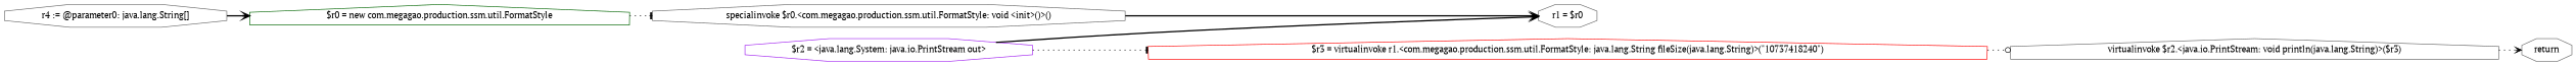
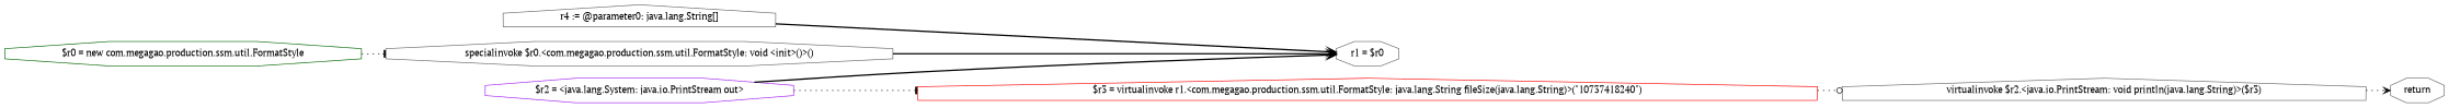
  digraph {
    fontname="PT Serif"
    rankdir=LR
    node [color=gray40 fontname="PT Serif" shape=octagon]
    edge [arrowhead=vee fontname="PT Serif" style=dotted]
-   "r4 := @parameter0: java.lang.String[]"
-   "$r0 = new com.megagao.production.ssm.util.FormatStyle" [color=darkgreen shape=house]
+   "r4 := @parameter0: java.lang.String[]" [shape=house]
+   "$r0 = new com.megagao.production.ssm.util.FormatStyle" [color=darkgreen]
    "specialinvoke $r0.<com.megagao.production.ssm.util.FormatStyle: void <init>()>()"
    "r1 = $r0"
    "$r2 = <java.lang.System: java.io.PrintStream out>" [color=purple]
    "$r3 = virtualinvoke r1.<com.megagao.production.ssm.util.FormatStyle: java.lang.String fileSize(java.lang.String)>(\"10737418240\")" [color=red shape=house]
    "virtualinvoke $r2.<java.io.PrintStream: void println(java.lang.String)>($r3)" [shape=house]
    return
-   "r4 := @parameter0: java.lang.String[]" -> "$r0 = new com.megagao.production.ssm.util.FormatStyle" [style=bold]
+   "r4 := @parameter0: java.lang.String[]" -> "r1 = $r0" [style=bold]
    "$r0 = new com.megagao.production.ssm.util.FormatStyle" -> "specialinvoke $r0.<com.megagao.production.ssm.util.FormatStyle: void <init>()>()" [arrowhead=tee]
    "specialinvoke $r0.<com.megagao.production.ssm.util.FormatStyle: void <init>()>()" -> "r1 = $r0" [style=bold]
    "$r2 = <java.lang.System: java.io.PrintStream out>" -> "r1 = $r0" [style=bold]
    "$r2 = <java.lang.System: java.io.PrintStream out>" -> "$r3 = virtualinvoke r1.<com.megagao.production.ssm.util.FormatStyle: java.lang.String fileSize(java.lang.String)>(\"10737418240\")" [arrowhead=tee]
    "$r3 = virtualinvoke r1.<com.megagao.production.ssm.util.FormatStyle: java.lang.String fileSize(java.lang.String)>(\"10737418240\")" -> "virtualinvoke $r2.<java.io.PrintStream: void println(java.lang.String)>($r3)" [arrowhead=odot]
    "virtualinvoke $r2.<java.io.PrintStream: void println(java.lang.String)>($r3)" -> return
  }
